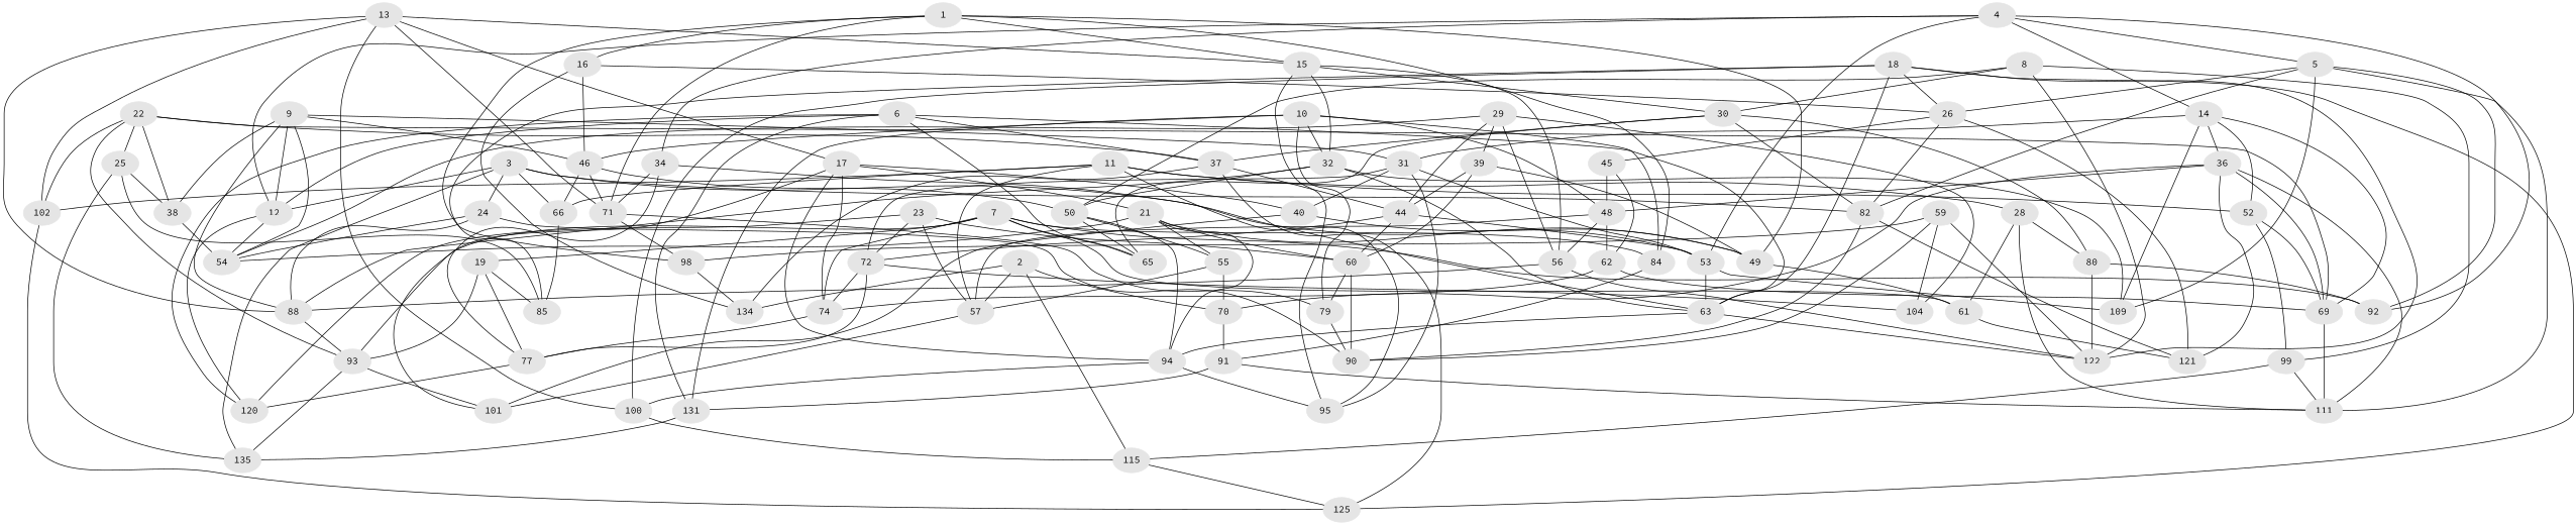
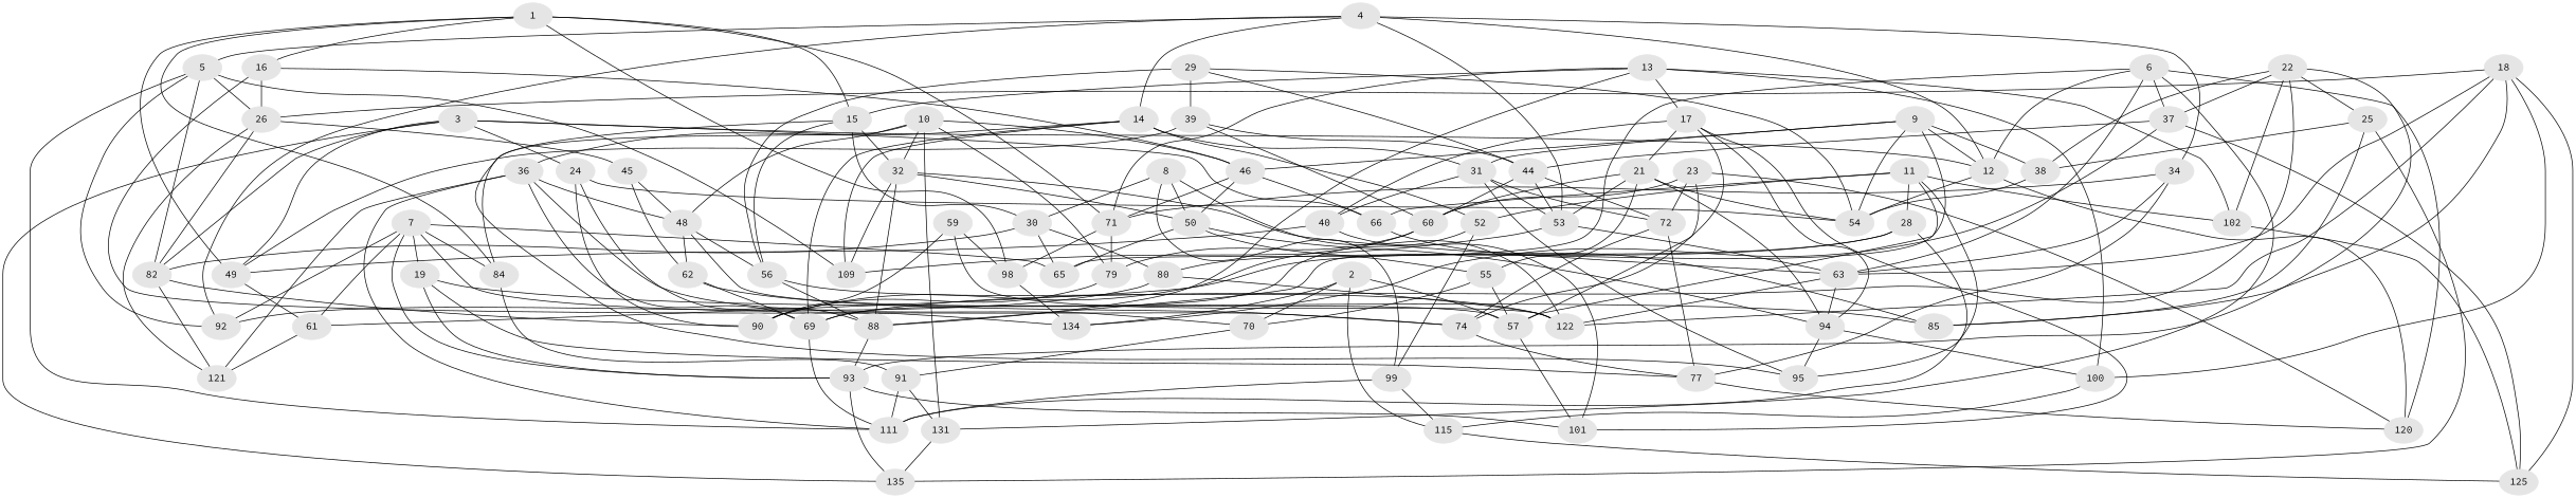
  graph {
    fontname="Source Code Pro"
    node [color=gray90 fontname="Source Code Pro" style=filled]
    edge [fontname="Source Code Pro"]
    1 [super="+47"]
    15 [super="+106"]
    16
    49 [super="+67"]
    71 [super="+73"]
    84
    98
    30 [super="+114"]
    32 [super="+68"]
    95
    56 [super="+128"]
    134
    26 [super="+27"]
    46 [super="+58"]
    61
    79
    91
    57 [super="+86"]
    101
    2
    70
    115
    125
    3 [super="+75"]
    12 [super="+110"]
    24
    66
    82 [super="+133"]
    135
    120
    54 [super="+103"]
    88 [super="+117"]
    90 [super="+97"]
    85
    121
    4 [super="+44"]
    5 [super="+112"]
    14 [super="+96"]
    34
    53 [super="+124"]
    92
    109
    111 [super="+119"]
    31 [super="+64"]
    52
    36 [super="+113"]
    69 [super="+118"]
    63 [super="+129"]
    77 [super="+83"]
    45
    6 [super="+35"]
    37 [super="+51"]
    65
    131
    n55 [label=44 super="+78"]
    122 [super="+130"]
    94 [super="+132"]
    7 [super="+20"]
    19
    74 [super="+126"]
    93 [super="+108"]
    80
    8
    50 [super="+87"]
    99
    55
    9 [super="+42"]
    38
    40
    72 [super="+107"]
    10 [super="+81"]
    48 [super="+116"]
    62
    11 [super="+89"]
    28
    102
    13 [super="+127"]
    17 [super="+136"]
    100
    21 [super="+76"]
    60 [super="+105"]
    18 [super="+33"]
    22 [super="+123"]
    25
    23
-   104
    29 [super="+43"]
    39
    59
    1 -- 15
    1 -- 16
    1 -- 49
    1 -- 71
    1 -- 84
    1 -- 98
    15 -- 30
    15 -- 32
    15 -- 95
    15 -- 56
    16 -- 134
    16 -- 26
    16 -- 46
    49 -- 61
    71 -- 98
    71 -- 79
    84 -- 91
    98 -- 134
    30 -- 82
-   30 -- 37
    30 -- 65
    30 -- 80
    32 -- 88
    32 -- 109
    32 -- 63
    32 -- 50
    56 -- 88
    56 -- 122
    26 -- 82
    26 -- 121
    26 -- 45
    46 -- 71
    46 -- 66
    46 -- 50
    61 -- 121
    79 -- 90
    91 -- 111
    91 -- 131
    57 -- 101
    2 -- 134
    2 -- 57
    2 -- 70
    2 -- 115
    70 -- 91
    115 -- 125
    3 -- 49
    3 -- 12
    3 -- 24
    3 -- 66
    3 -- 82
    3 -- 135
    12 -- 120
    12 -- 54
    24 -- 54
    24 -- 88
    24 -- 90
    66 -- 85
    82 -- 90
    82 -- 121
    88 -- 93
    4 -- 12
    4 -- 5
    4 -- 14
    4 -- 34
    4 -- 53
    4 -- 92
    5 -- 26
    5 -- 82
    5 -- 92
    5 -- 109
    5 -- 111
    14 -- 109
    14 -- 31
    14 -- 52
    14 -- 36
    14 -- 69
    34 -- 71
    34 -- 63
    34 -- 77
    53 -- 109
    53 -- 63
    31 -- 95
    31 -- 53
    31 -- 40
    31 -- 72
    52 -- 69
    52 -- 99
    36 -- 70
    36 -- 121
    36 -- 111
    36 -- 69
    36 -- 48
    69 -- 111
    63 -- 122
    63 -- 94
    77 -- 120
    45 -- 48
    45 -- 62
    6 -- 12
    6 -- 120
    6 -- 63
    6 -- 37
    6 -- 65
    6 -- 131
    37 -- 134
    37 -- 125
    37 -- n55
    131 -- 135
    n55 -- 53
    n55 -- 72
    n55 -- 60
    94 -- 95
    94 -- 100
    7 -- 84
    7 -- 61
    7 -- 92
    7 -- 65
    7 -- 19
    7 -- 74
    7 -- 93
    19 -- 85
    19 -- 77
    19 -- 93
    74 -- 77 [weight=2]
    93 -- 101
    93 -- 135
    80 -- 92
    80 -- 122
    8 -- 30
    8 -- 122
    8 -- 50
    8 -- 99
    50 -- 65
    50 -- 94
    50 -- 55
    99 -- 115
    99 -- 111
    55 -- 57
    55 -- 70
    9 -- 46
    9 -- 12
    9 -- 54
    9 -- 88
    9 -- 31
    9 -- 38
    38 -- 54
    40 -- 49
    40 -- 101
    72 -- 77
    72 -- 74
-   72 -- 104
    10 -- 84
    10 -- 32
    10 -- 46
    10 -- 79
    10 -- 131
    10 -- 48
    48 -- 56
    48 -- 57
    48 -- 62
    62 -- 69
    62 -- 74
    11 -- 95
    11 -- 57
    11 -- 66
    11 -- 52
    11 -- 28
    11 -- 102
    28 -- 61
    28 -- 111
    28 -- 80
    102 -- 125
    13 -- 15
    13 -- 71
    13 -- 88
    13 -- 102
    13 -- 17
    13 -- 100
    17 -- 101
    17 -- 94
    17 -- 74
    17 -- 40
    17 -- 21
    100 -- 115
    21 -- 54
    21 -- 53
    21 -- 94
    21 -- 55
    21 -- 60
    60 -- 79
    60 -- 90
    18 -- 26
    18 -- 125
    18 -- 85
    18 -- 63
    18 -- 122
    18 -- 100
    22 -- 69
    22 -- 37
    22 -- 93
    22 -- 38
    22 -- 102
    22 -- 25
    25 -- 135
    25 -- 85
    25 -- 38
    23 -- 57
    23 -- 120
    23 -- 72
    23 -- 60
    29 -- 56 [weight=2]
    29 -- 54
    29 -- n55
-   29 -- 104
    29 -- 39
    39 -- 49
    39 -- n55
    39 -- 60
    59 -- 98
    59 -- 90
    59 -- 122
-   59 -- 104
  }
